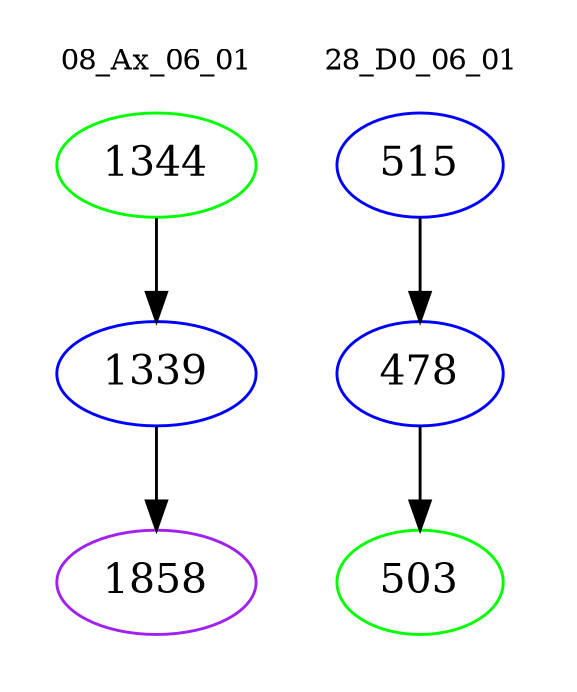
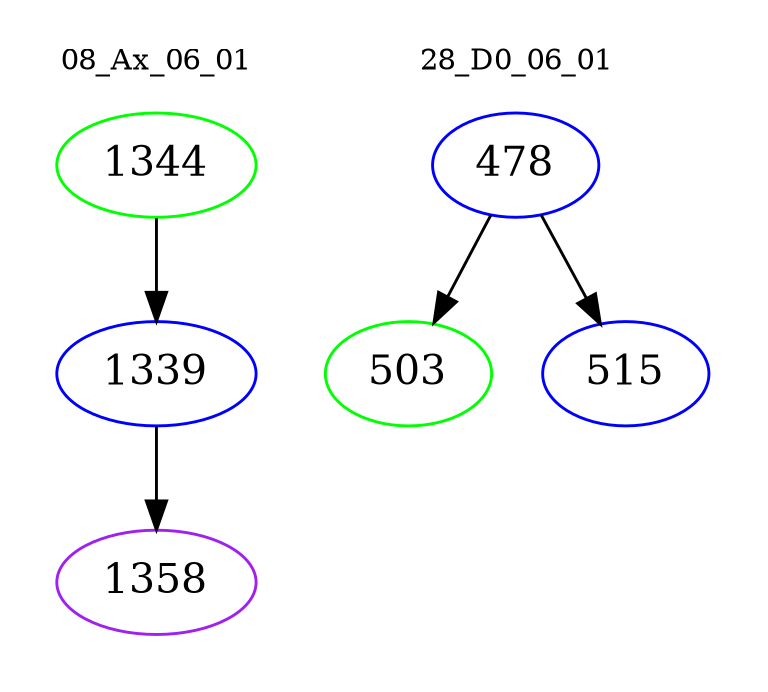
  digraph {
    node [color=blue]
    edge [color=black]
    n1 [color=green label=1344]
    n2 [label=1339]
-   n3 [color=purple label=1858]
+   n3 [color=purple label=1358]
    n4 [color=green label=503]
    n5 [label=478]
    n6 [label=515]
    subgraph cluster_1 {
      color=white
      fontsize=10
      label="08_Ax_06_01"
      n1
      n2
      n3
    }
    subgraph cluster_2 {
      color=white
      fontsize=10
      label="28_D0_06_01"
      n4
      n5
      n6
    }
    n1 -> n2
    n2 -> n3
    n5 -> n4
-   n6 -> n5
+   n5 -> n6
  }
